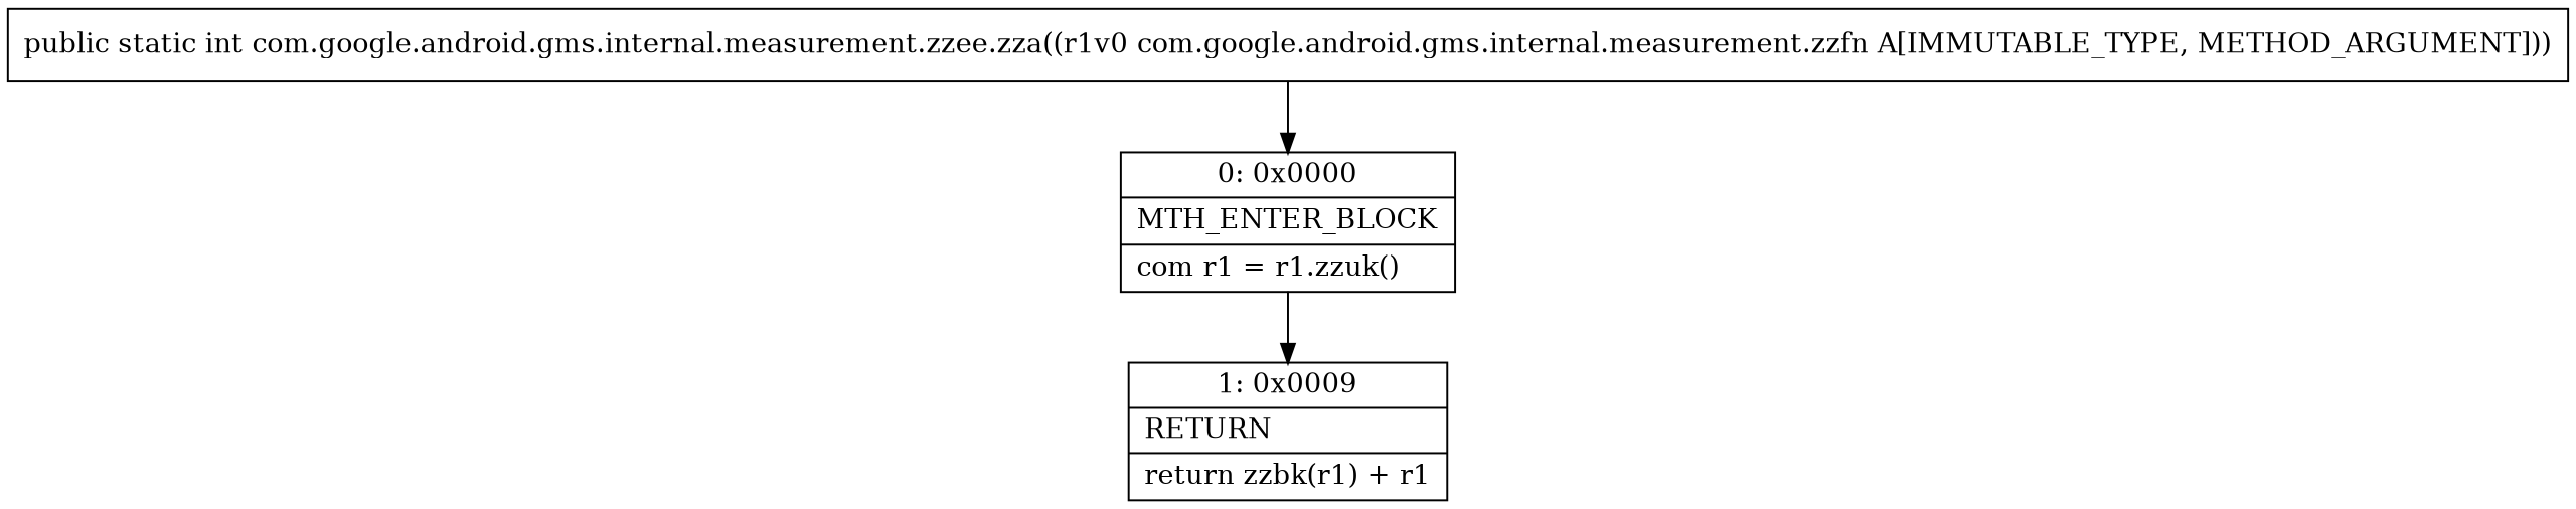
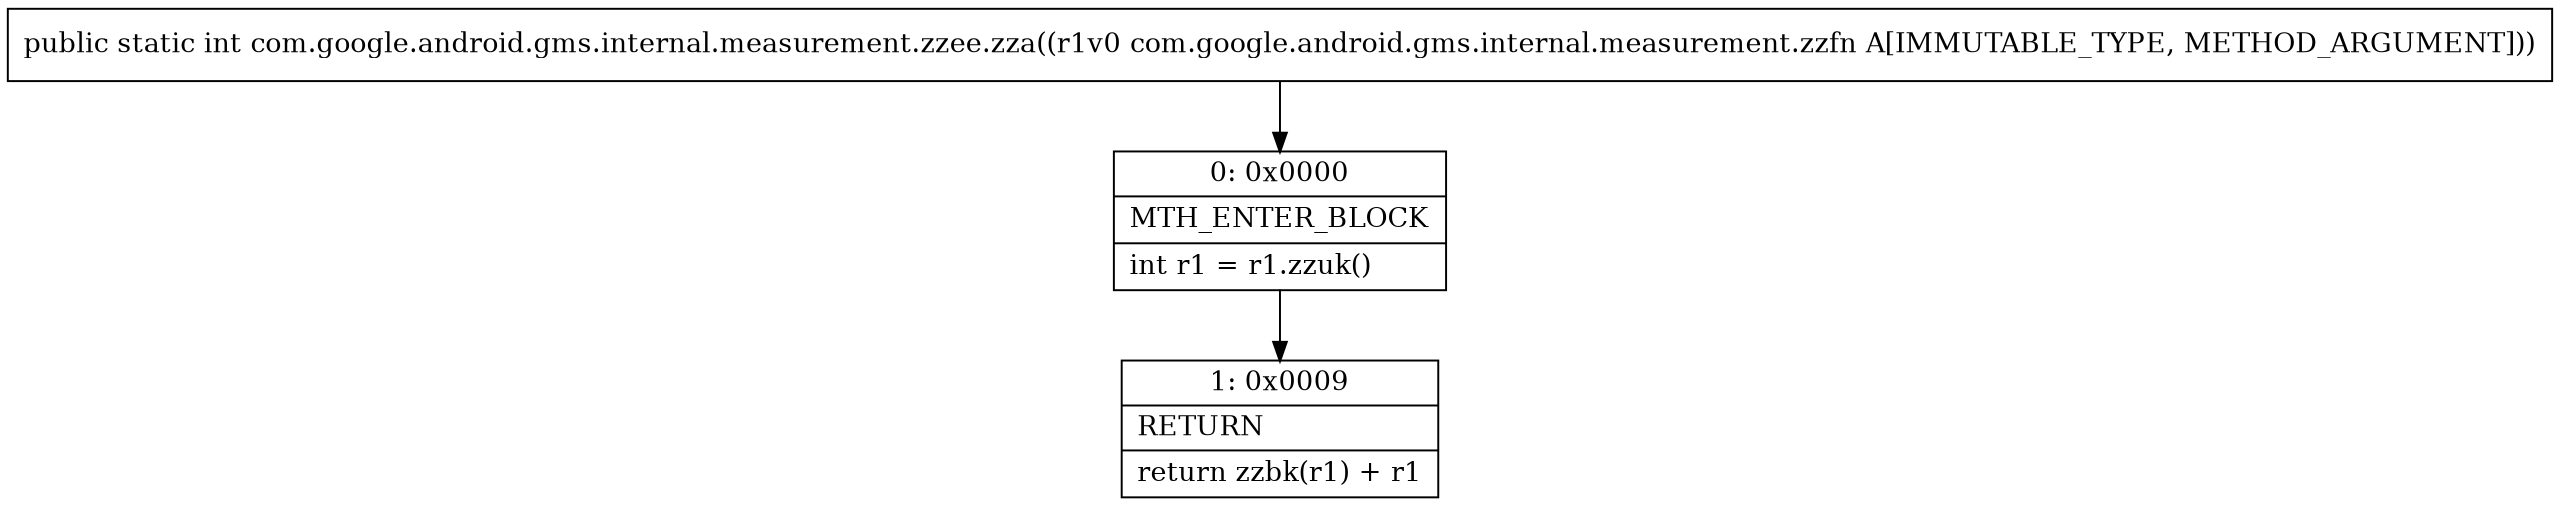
  digraph {
    node [shape=record]
-   n1 [label="{0\:\ 0x0000|MTH_ENTER_BLOCK\l|com r1 = r1.zzuk()\l}"]
+   n1 [label="{0\:\ 0x0000|MTH_ENTER_BLOCK\l|int r1 = r1.zzuk()\l}"]
    n2 [label="{1\:\ 0x0009|RETURN\l|return zzbk(r1) + r1\l}"]
    n3 [label="{public static int com.google.android.gms.internal.measurement.zzee.zza((r1v0 com.google.android.gms.internal.measurement.zzfn A[IMMUTABLE_TYPE, METHOD_ARGUMENT])) }"]
    n1 -> n2
    n3 -> n1
  }
